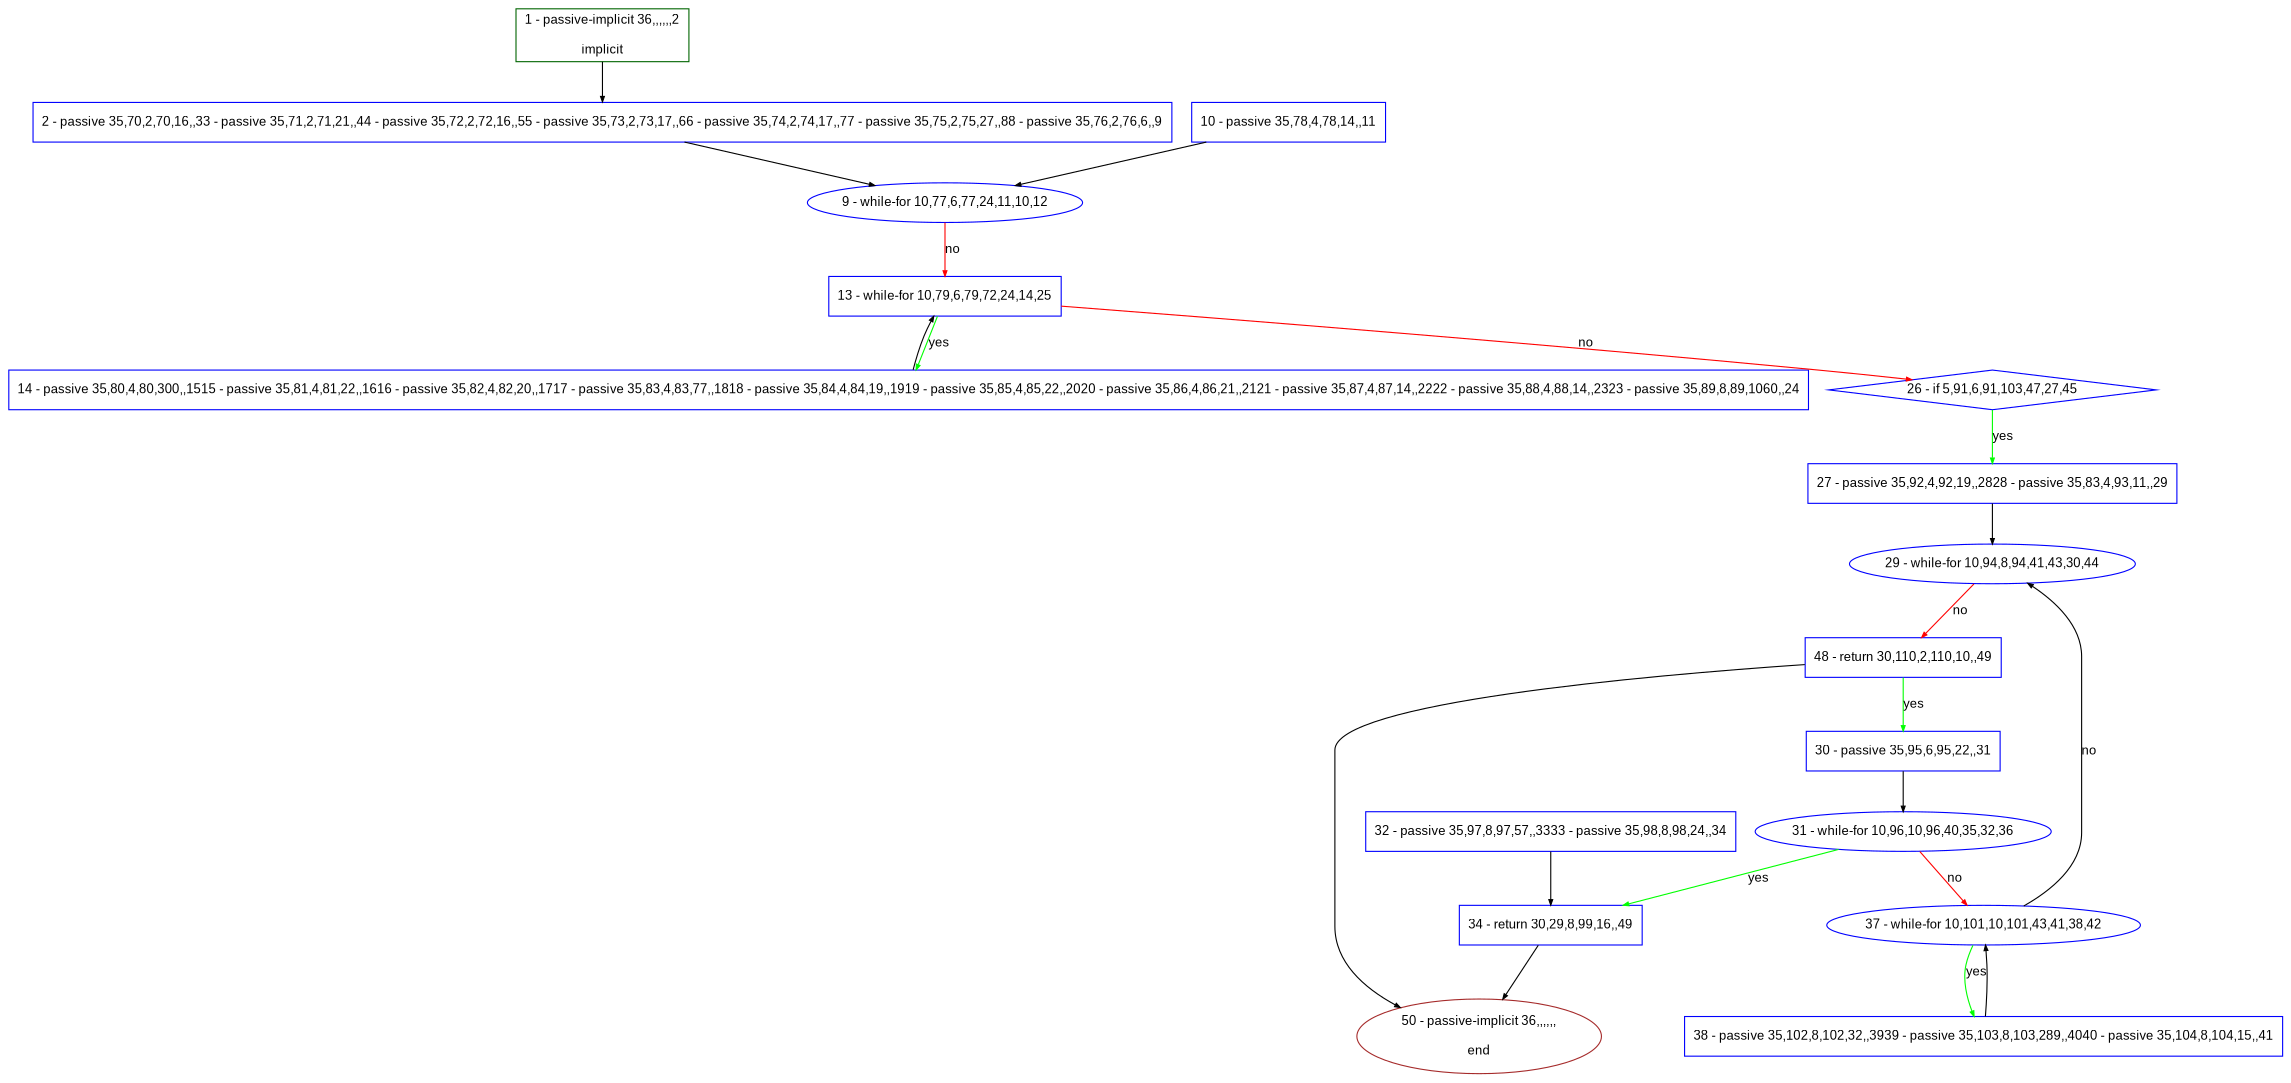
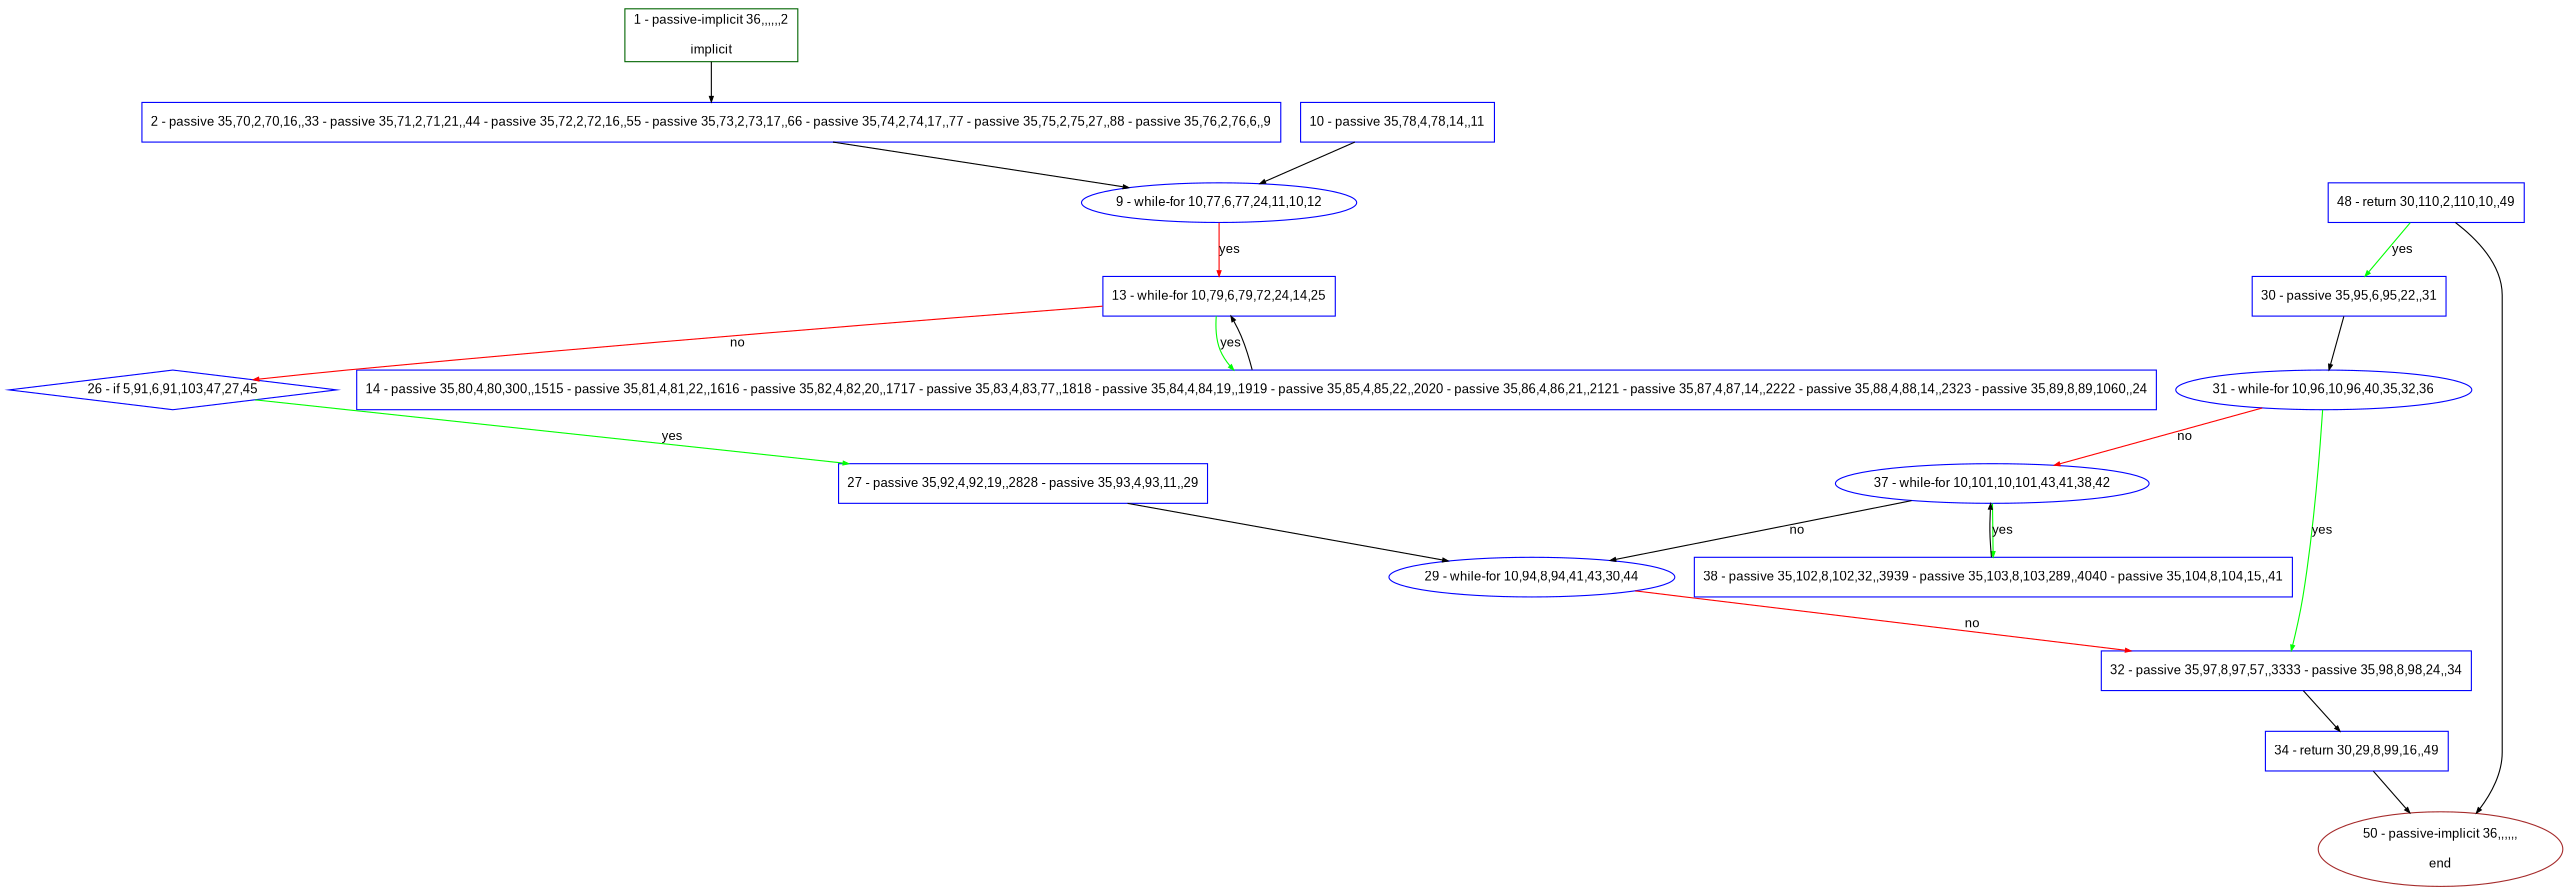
  digraph {
    bgcolor=white
    compound=true
    fillcolor="#FFFFCC"
    fontname=Arial
    fontsize=12
    pack=true
    packmode=clust
    style="rounded,filled"
    node [color="#0000ff" compound=true fillcolor="#ffffff" fixedsize=false fontname=Arial fontsize=12 node_initialized=no shape=box style=filled]
    edge [arrowhead=normal arrowsize=0.5 arrowtail=none color="#000000" compound=true dir=forward fontcolor=black fontname=Arial fontsize=12]
    n1 [label="2 - passive 35,70,2,70,16,,33 - passive 35,71,2,71,21,,44 - passive 35,72,2,72,16,,55 - passive 35,73,2,73,17,,66 - passive 35,74,2,74,17,,77 - passive 35,75,2,75,27,,88 - passive 35,76,2,76,6,,9"]
    n2 [label="9 - while-for 10,77,6,77,24,11,10,12" shape=oval]
    n3 [label="13 - while-for 10,79,6,79,72,24,14,25"]
    n4 [color="#006400" label="1 - passive-implicit 36,,,,,,2\n\nimplicit"]
    n5 [label="10 - passive 35,78,4,78,14,,11"]
    n6 [label="14 - passive 35,80,4,80,300,,1515 - passive 35,81,4,81,22,,1616 - passive 35,82,4,82,20,,1717 - passive 35,83,4,83,77,,1818 - passive 35,84,4,84,19,,1919 - passive 35,85,4,85,22,,2020 - passive 35,86,4,86,21,,2121 - passive 35,87,4,87,14,,2222 - passive 35,88,4,88,14,,2323 - passive 35,89,8,89,1060,,24"]
    n7 [label="26 - if 5,91,6,91,103,47,27,45" shape=diamond]
-   n8 [label="27 - passive 35,92,4,92,19,,2828 - passive 35,83,4,93,11,,29"]
+   n8 [label="27 - passive 35,92,4,92,19,,2828 - passive 35,93,4,93,11,,29"]
    n9 [label="29 - while-for 10,94,8,94,41,43,30,44" shape=oval]
    n10 [label="48 - return 30,110,2,110,10,,49"]
    n11 [color="#a52a2a" label="50 - passive-implicit 36,,,,,,\n\nend" shape=ellipse]
    n12 [label="30 - passive 35,95,6,95,22,,31"]
    n13 [label="31 - while-for 10,96,10,96,40,35,32,36" shape=oval]
    n14 [label="32 - passive 35,97,8,97,57,,3333 - passive 35,98,8,98,24,,34"]
    n15 [label="37 - while-for 10,101,10,101,43,41,38,42" shape=oval]
    n16 [label="34 - return 30,29,8,99,16,,49"]
    n17 [label="38 - passive 35,102,8,102,32,,3939 - passive 35,103,8,103,289,,4040 - passive 35,104,8,104,15,,41"]
    n1 -> n2
-   n2 -> n3 [color="#ff0000" label=no]
+   n2 -> n3 [color="#ff0000" label=yes]
    n3 -> n6 [color="#00ff00" label=yes]
    n3 -> n7 [color="#ff0000" label=no]
    n4 -> n1
    n5 -> n2
    n6 -> n3
    n7 -> n8 [color="#00ff00" label=yes]
    n8 -> n9
-   n9 -> n10 [color="#ff0000" label=no]
+   n9 -> n14 [color="#ff0000" label=no]
    n10 -> n11
    n10 -> n12 [color="#00ff00" label=yes]
    n12 -> n13
-   n13 -> n16 [color="#00ff00" label=yes]
+   n13 -> n14 [color="#00ff00" label=yes]
    n13 -> n15 [color="#ff0000" label=no]
    n14 -> n16
    n15 -> n9 [label=no]
    n15 -> n17 [color="#00ff00" label=yes]
    n16 -> n11
    n17 -> n15
  }
